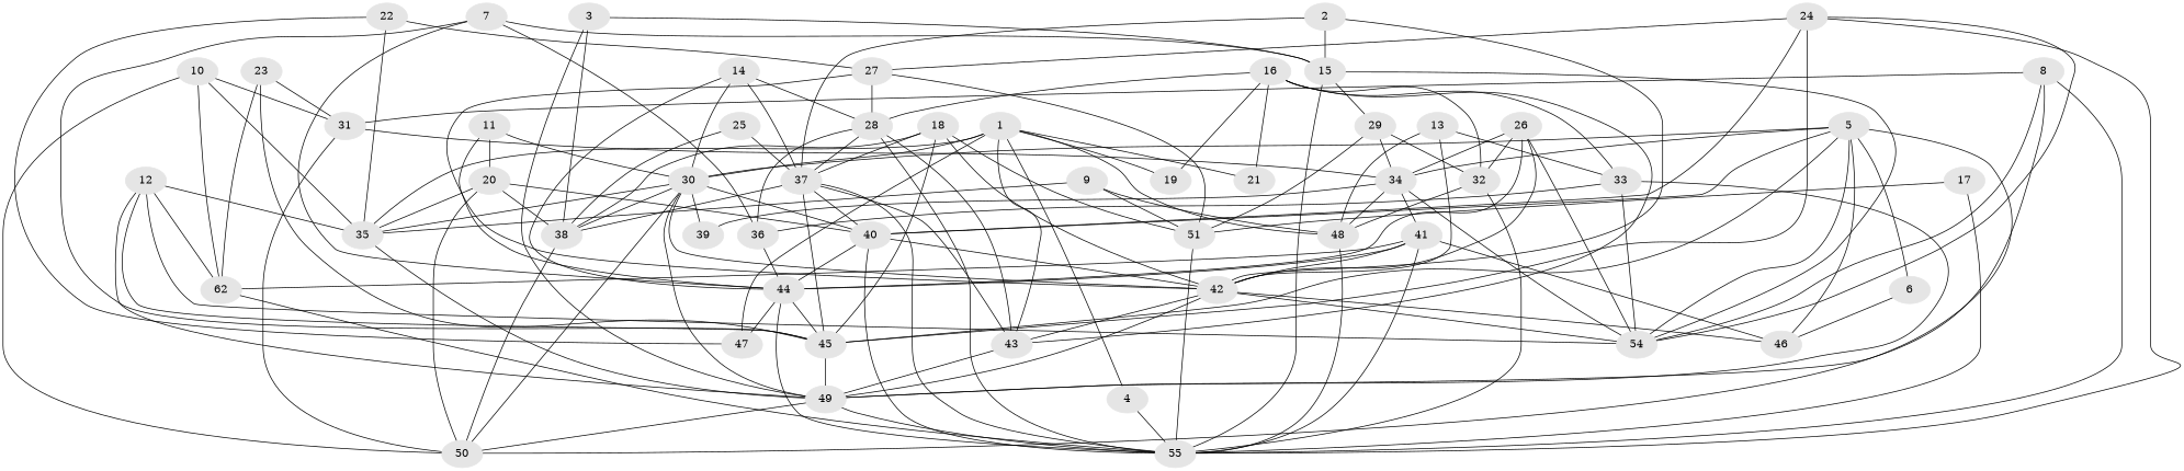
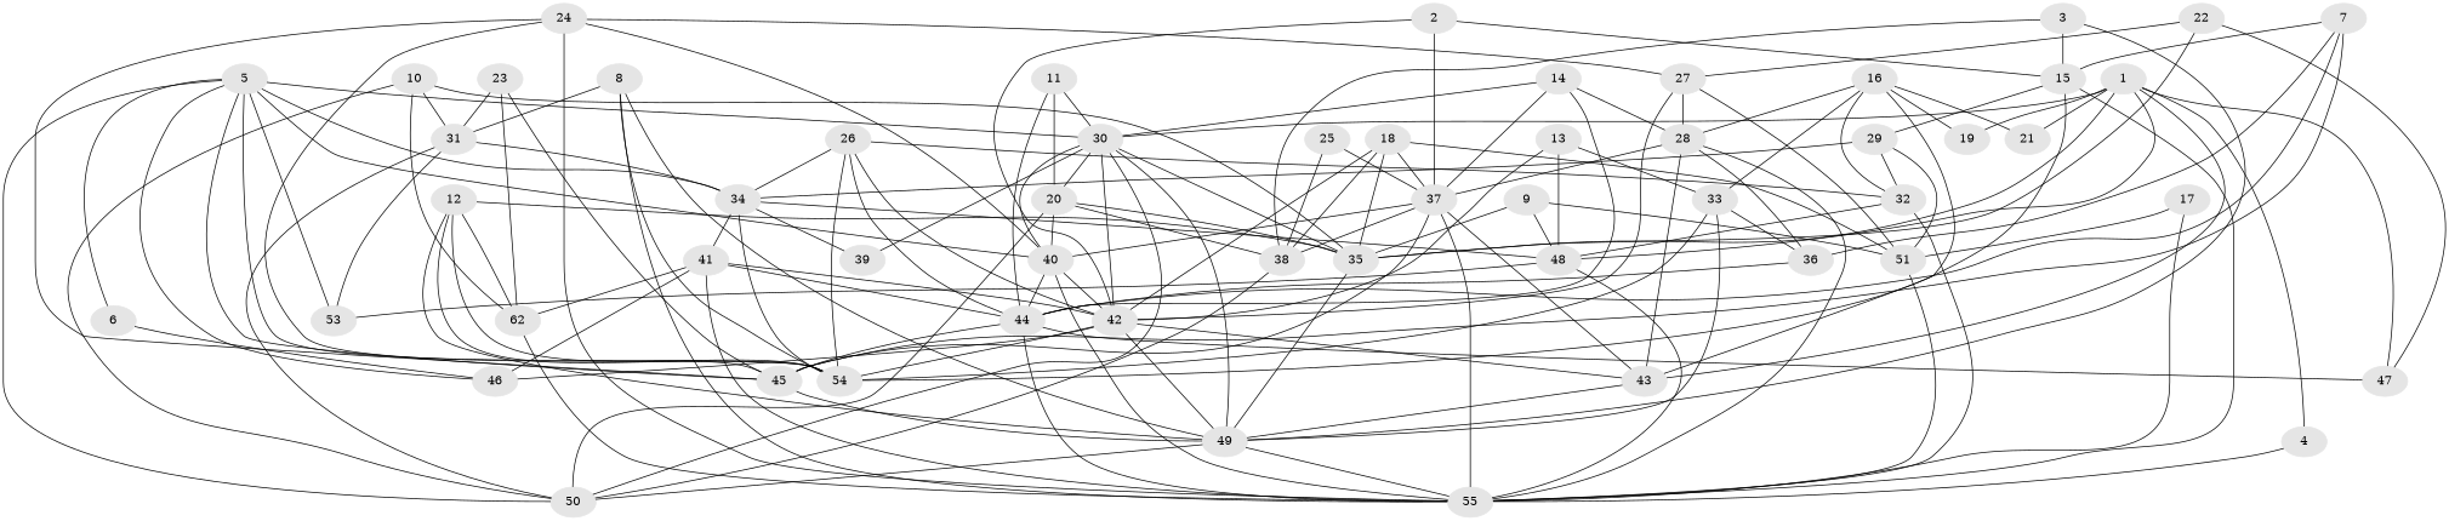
  graph {
    node [color=gray90 style=filled]
    edge [weight=1.0]
    1
    4
    19
    21
    30
    35
    43
    47
    48
    55
    42
    38
    49
    40
    50
    39
+   53
    2
    15
    37
    54
    29
    45
    46
    3
    5
    6
    34
    44
    7
    36
    8
    31
    9
    51
    10
    n37 [label=62]
    11
    20
    12
    13
    33
    14
    28
    32
    16
    17
    18
    22
    27
    23
    24
    25
    26
    41
    1 -- 4
    1 -- 19
    1 -- 21
    1 -- 30
    1 -- 35
    1 -- 43
    1 -- 47
    1 -- 48
    4 -- 55
    30 -- 35
    30 -- 42
-   30 -- 38
+   30 -- 20
    30 -- 49
    30 -- 40 [weight=2.0]
    30 -- 50
    30 -- 39
    35 -- 49
    43 -- 49
    48 -- 55
+   48 -- 53
    42 -- 43
    42 -- 49
    42 -- 54
    42 -- 46
    38 -- 50
    49 -- 55
    49 -- 50
    40 -- 55
    40 -- 42
    40 -- 44
    2 -- 42
    2 -- 15
    2 -- 37
    15 -- 55
    15 -- 54
    15 -- 29
    37 -- 43
    37 -- 55
    37 -- 38
    37 -- 40
    37 -- 45
    29 -- 34
    29 -- 51
    29 -- 32
    45 -- 49
    3 -- 38
    3 -- 49
    3 -- 15
    5 -- 30
    5 -- 40
    5 -- 50
+   5 -- 53
    5 -- 54
    5 -- 45
    5 -- 46
    5 -- 6
    5 -- 34
    6 -- 46
    34 -- 48
    34 -- 39
    34 -- 54
    34 -- 41
    44 -- 47 [weight=2.0]
    44 -- 55
    44 -- 45
    7 -- 15
    7 -- 45
    7 -- 44
    7 -- 36
    36 -- 44
    8 -- 55
    8 -- 49
    8 -- 54
    8 -- 31
    31 -- 50
+   31 -- 53
    31 -- 34
    9 -- 35
    9 -- 48
    9 -- 51
    51 -- 55
    10 -- 35
    10 -- 50
    10 -- 31
    10 -- n37
    n37 -- 55
    11 -- 30
    11 -- 44
    11 -- 20
    20 -- 35
    20 -- 38
    20 -- 40
    20 -- 50
    12 -- 35
    12 -- 49
    12 -- 54
    12 -- 45
    12 -- n37
    13 -- 48
    13 -- 42
    13 -- 33
    33 -- 49
    33 -- 54
    33 -- 36
    14 -- 30
    14 -- 37
    14 -- 44
    14 -- 28
    28 -- 43 [weight=2.0]
    28 -- 55
    28 -- 37
    28 -- 36
    32 -- 48
    32 -- 55
    16 -- 19
    16 -- 21
    16 -- 43
    16 -- 33
    16 -- 28
    16 -- 32
    17 -- 55
    17 -- 51
-   18 -- 45
+   18 -- 35
    18 -- 42 [weight=2.0]
    18 -- 38
    18 -- 37
    18 -- 51
    22 -- 35
    22 -- 47
    22 -- 27
    27 -- 42
    27 -- 51
    27 -- 28
    23 -- 45
    23 -- 31
    23 -- n37
    24 -- 55
    24 -- 40
    24 -- 54
    24 -- 45
    24 -- 27
    25 -- 38
    25 -- 37
    26 -- 42
    26 -- 54
    26 -- 34
    26 -- 44
    26 -- 32
    41 -- 55
    41 -- 42
    41 -- 46 [weight=2.0]
    41 -- 44
    41 -- n37
  }
